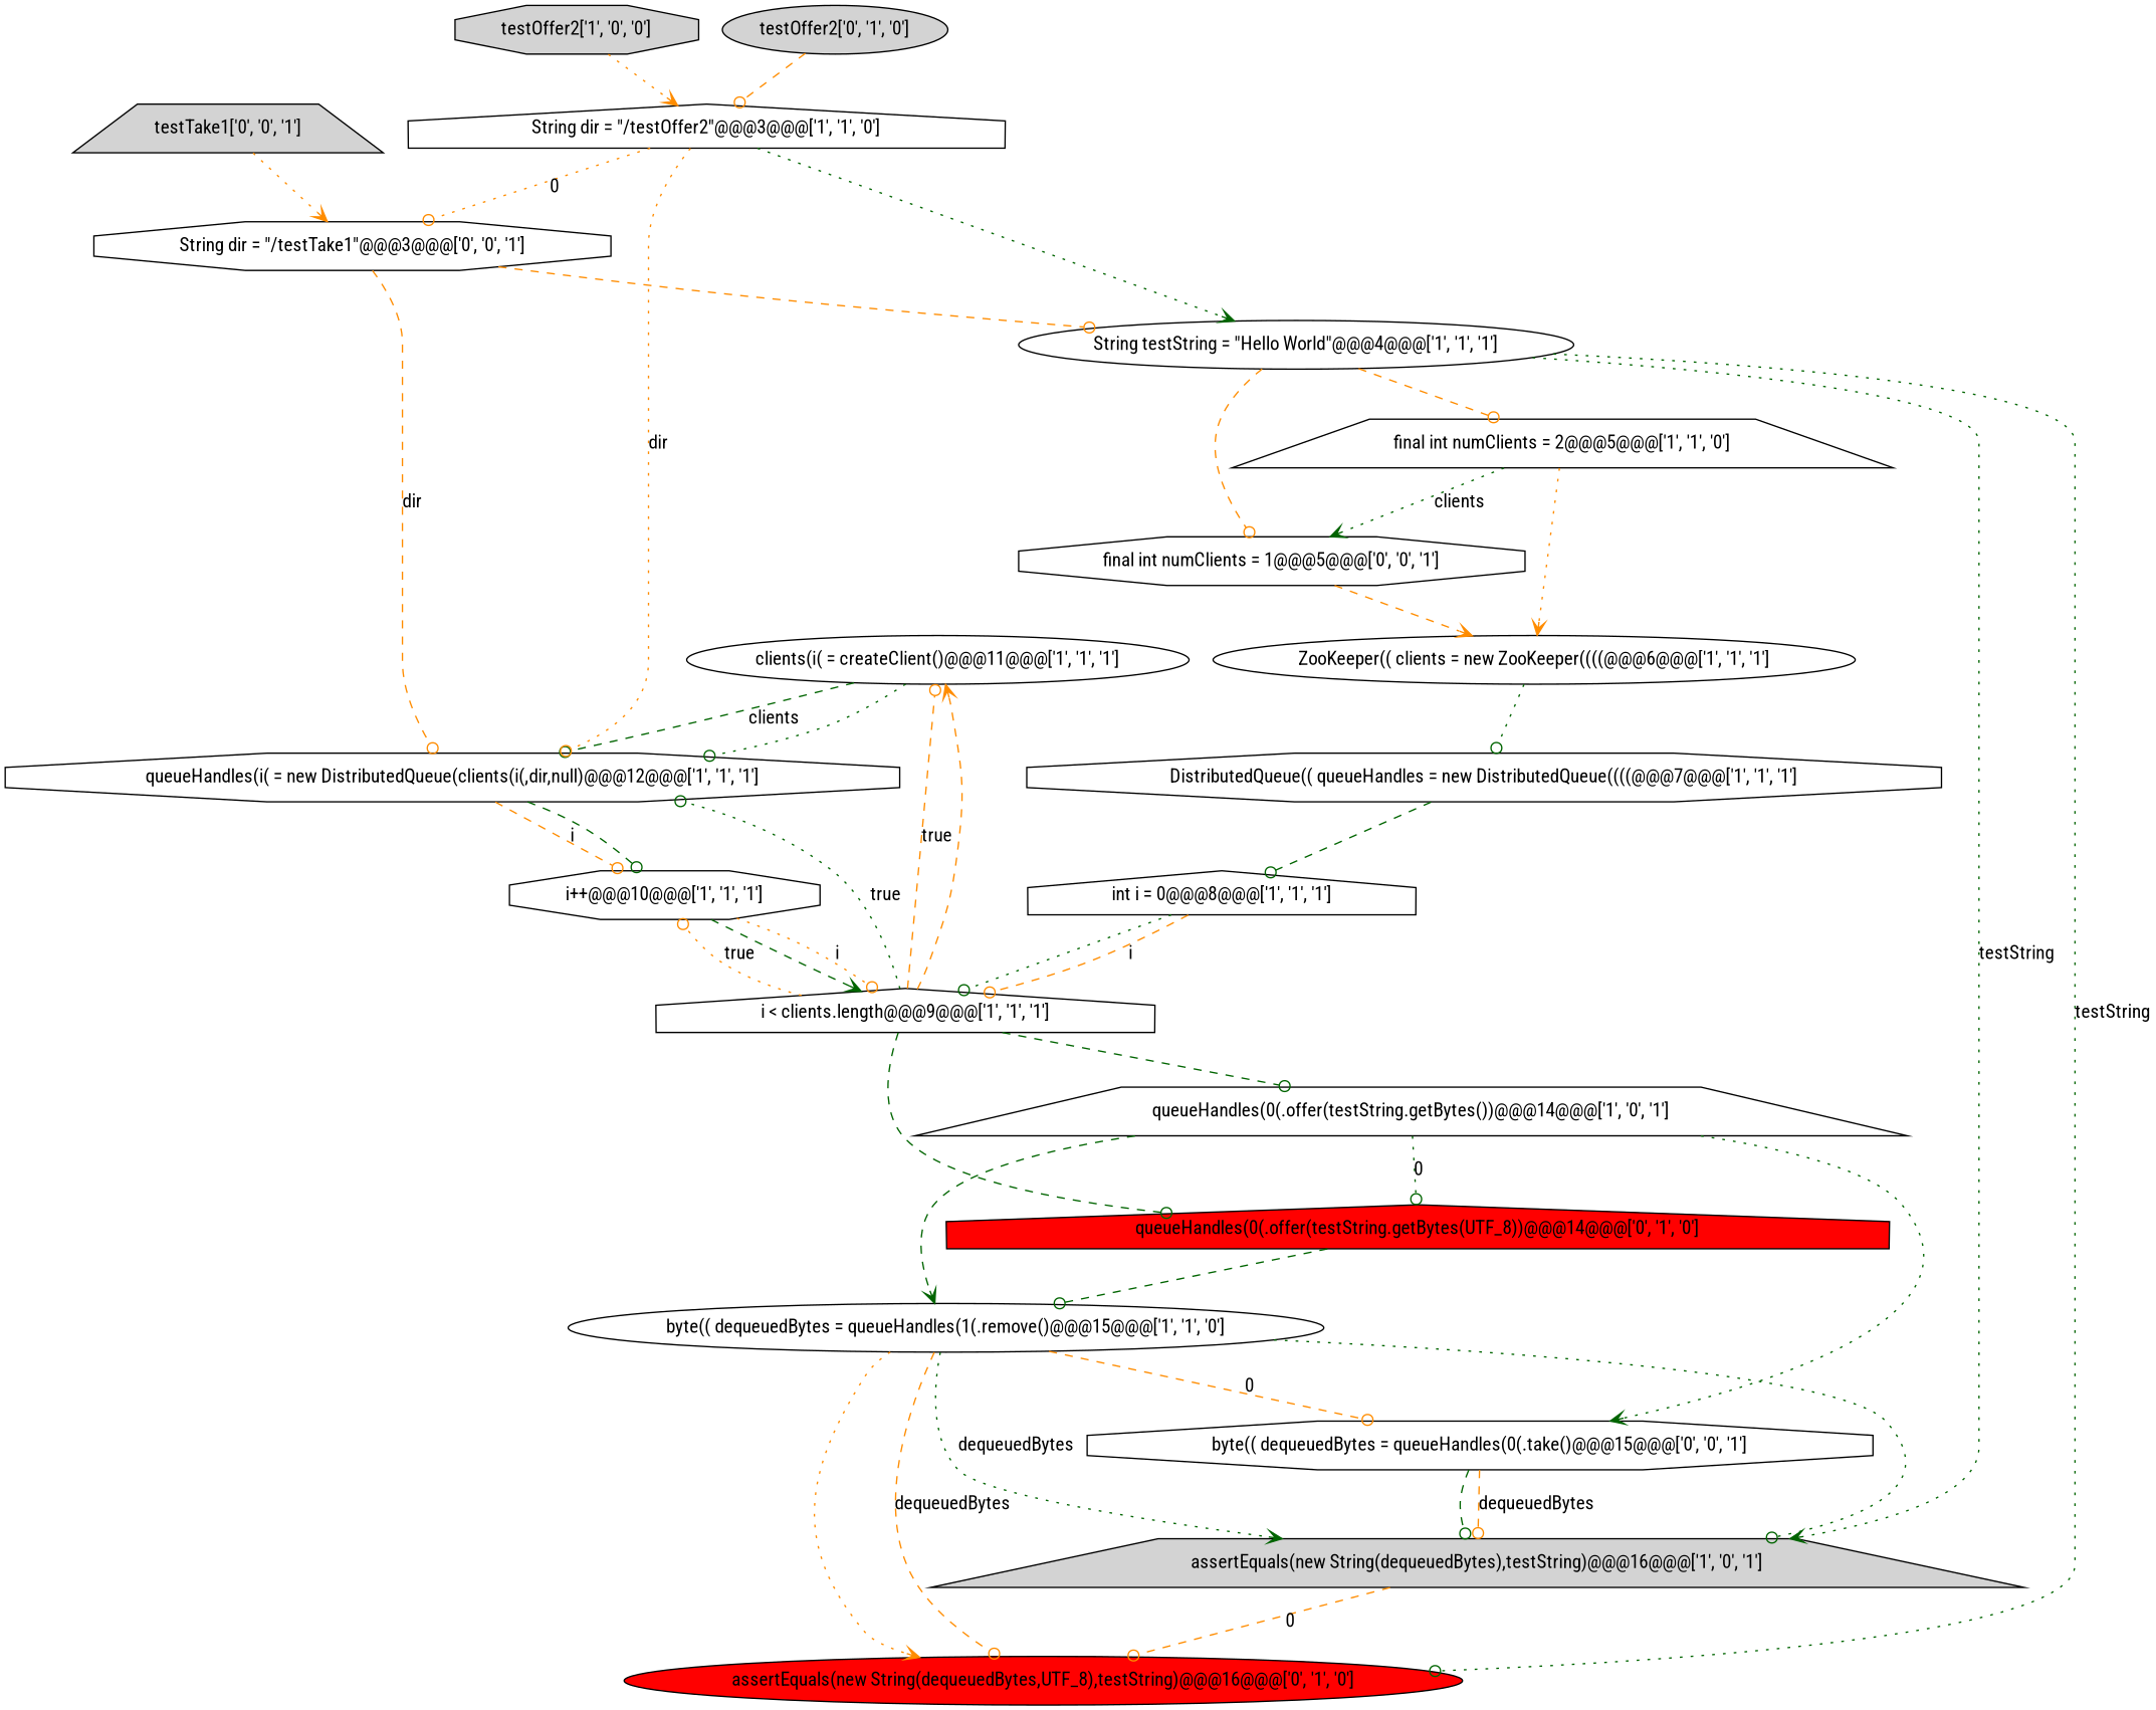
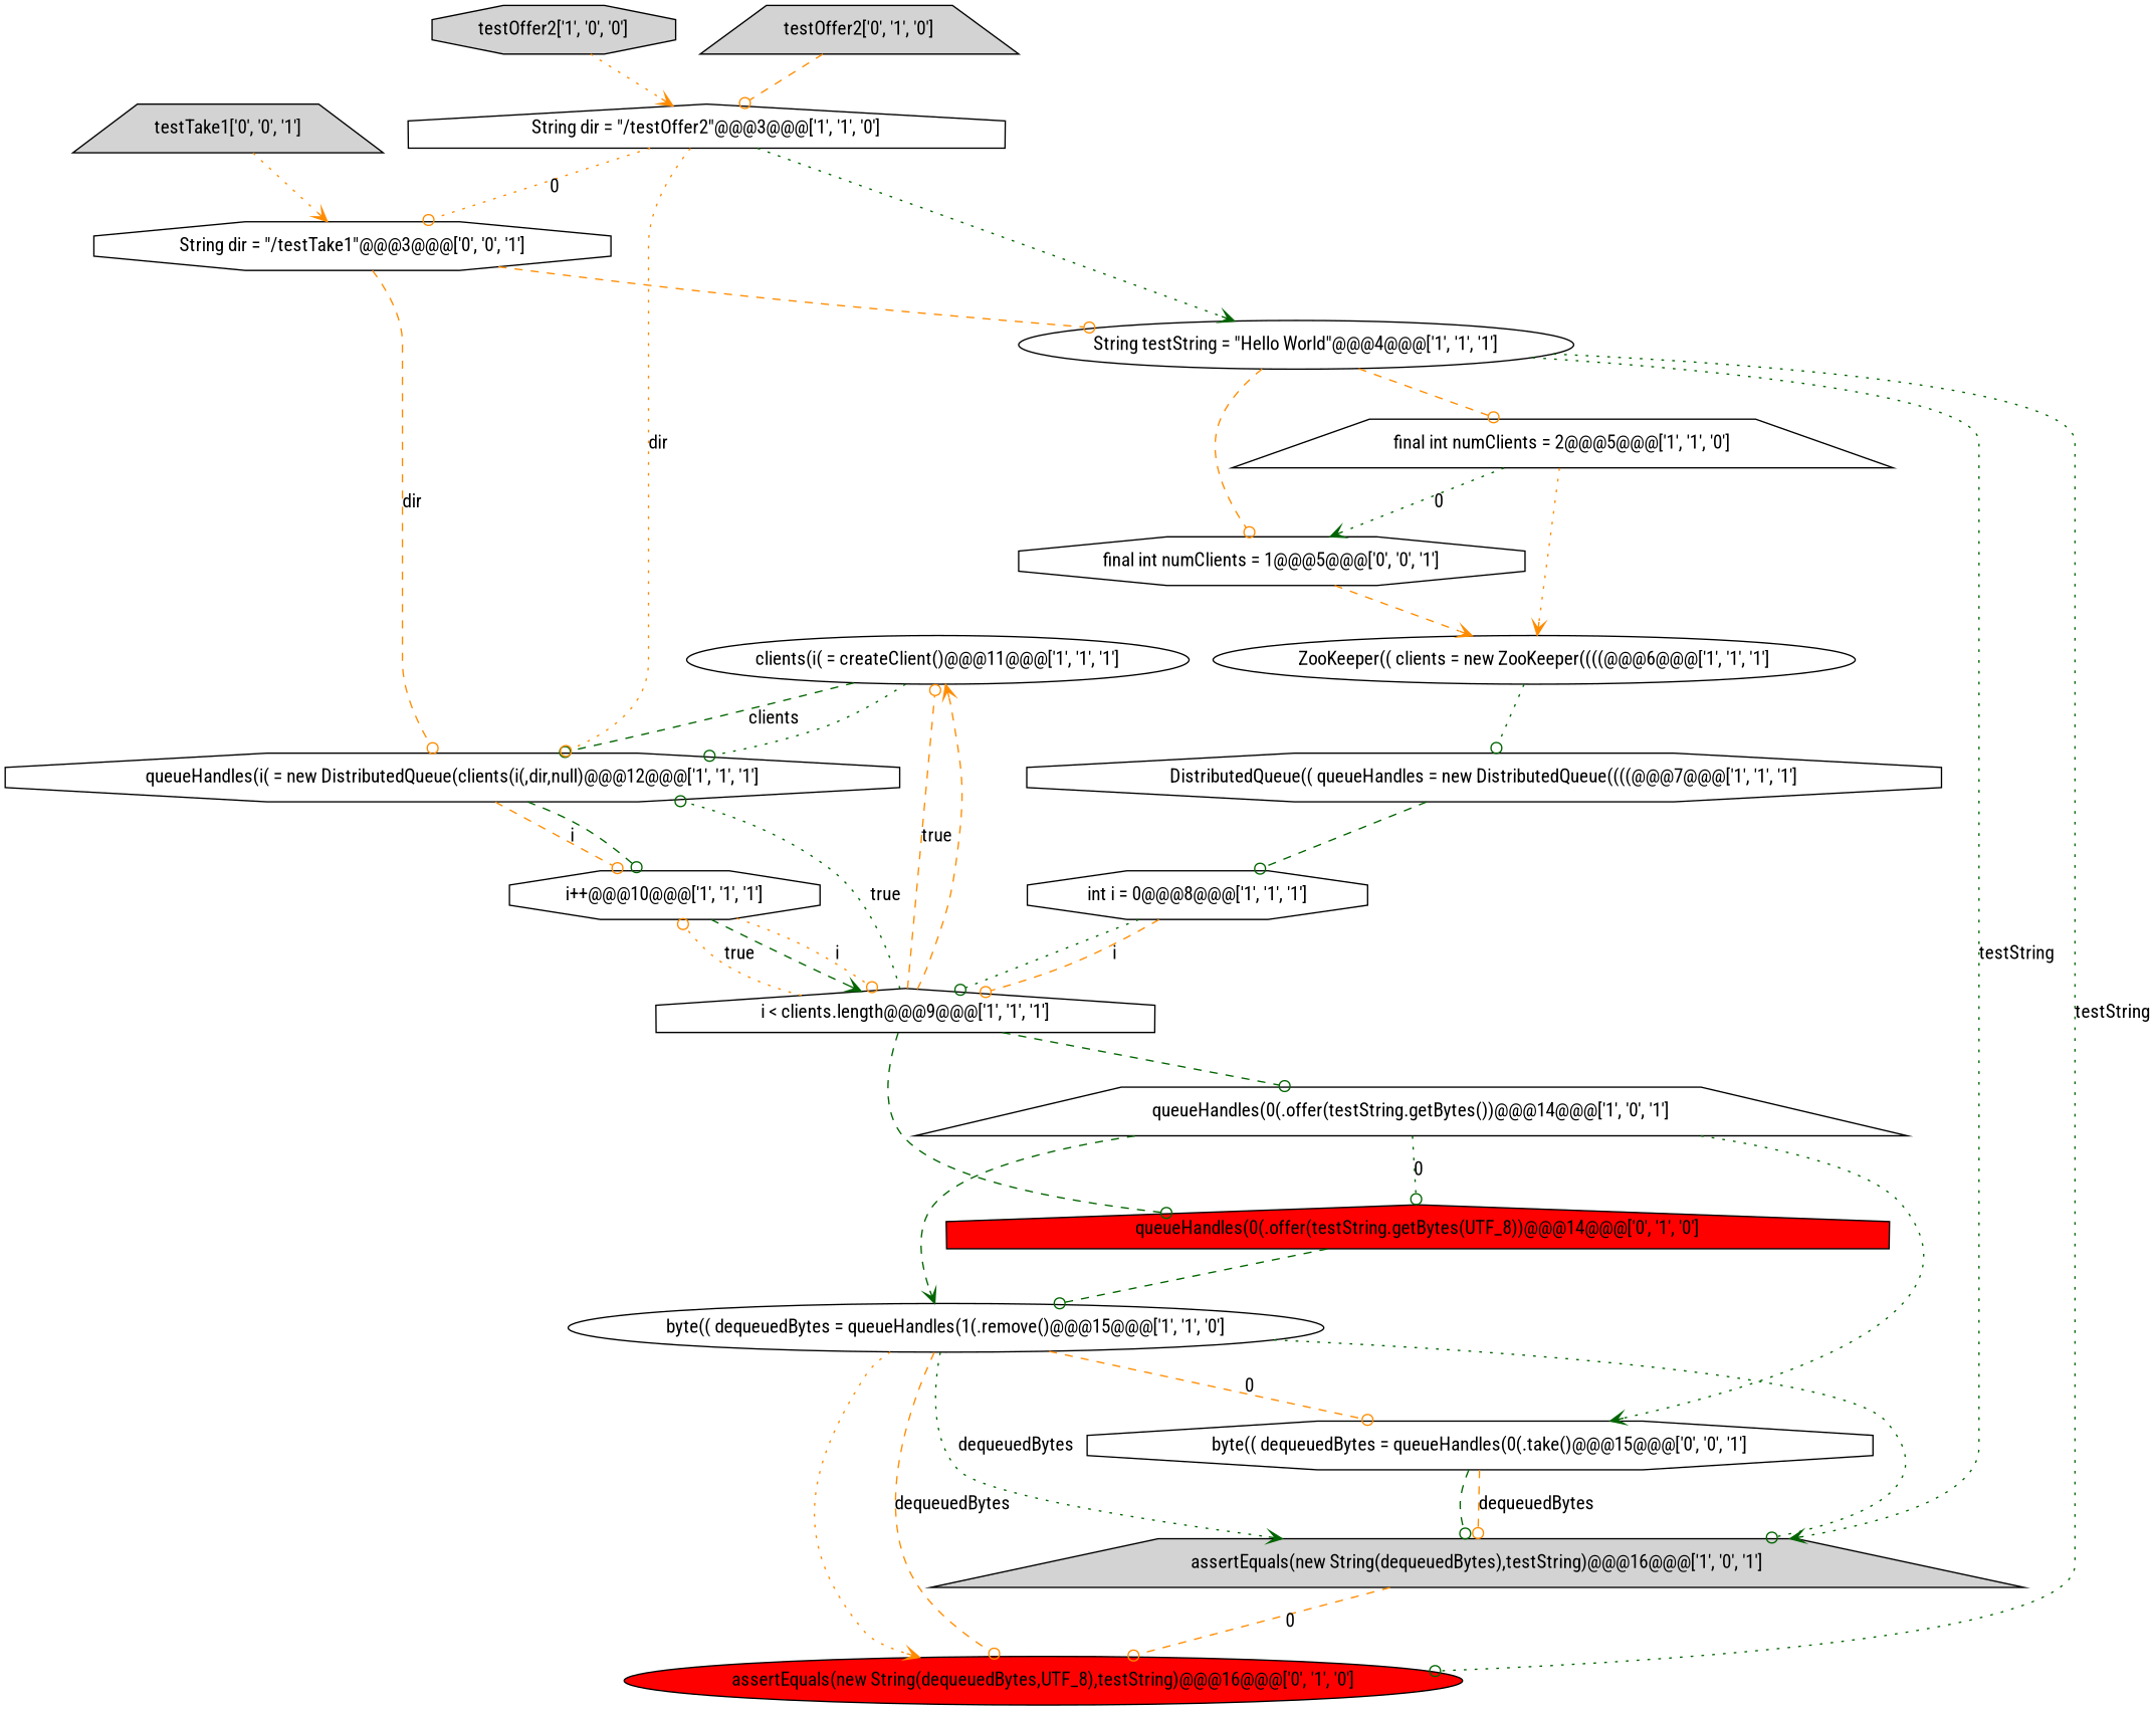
  digraph {
    fontname="Roboto Condensed"
    node [fillcolor=white fontname="Roboto Condensed" shape=octagon style=filled]
    edge [arrowhead=odot color=darkorange fontname="Roboto Condensed" style=dashed]
    n1 [label="clients(i( = createClient()@@@11@@@['1', '1', '1']" shape=ellipse]
    n2 [label="queueHandles(i( = new DistributedQueue(clients(i(,dir,null)@@@12@@@['1', '1', '1']"]
    n3 [label="i++@@@10@@@['1', '1', '1']"]
    n4 [fillcolor=lightgray label="assertEquals(new String(dequeuedBytes),testString)@@@16@@@['1', '0', '1']" shape=trapezium]
    n5 [fillcolor=red label="assertEquals(new String(dequeuedBytes,UTF_8),testString)@@@16@@@['0', '1', '0']" shape=ellipse]
    n6 [label="final int numClients = 1@@@5@@@['0', '0', '1']"]
    n7 [label="ZooKeeper(( clients = new ZooKeeper((((@@@6@@@['1', '1', '1']" shape=ellipse]
    n8 [label="DistributedQueue(( queueHandles = new DistributedQueue((((@@@7@@@['1', '1', '1']"]
    n9 [label="queueHandles(0(.offer(testString.getBytes())@@@14@@@['1', '0', '1']" shape=trapezium]
    n10 [label="byte(( dequeuedBytes = queueHandles(0(.take()@@@15@@@['0', '0', '1']"]
    n11 [fillcolor=red label="queueHandles(0(.offer(testString.getBytes(UTF_8))@@@14@@@['0', '1', '0']" shape=house]
    n12 [label="byte(( dequeuedBytes = queueHandles(1(.remove()@@@15@@@['1', '1', '0']" shape=ellipse]
    n13 [fillcolor=lightgray label="testOffer2['1', '0', '0']"]
    n14 [label="String dir = \"/testOffer2\"@@@3@@@['1', '1', '0']" shape=house]
    n15 [label="String testString = \"Hello World\"@@@4@@@['1', '1', '1']" shape=ellipse]
    n16 [label="String dir = \"/testTake1\"@@@3@@@['0', '0', '1']"]
-   n17 [label="int i = 0@@@8@@@['1', '1', '1']" shape=house]
+   n17 [label="int i = 0@@@8@@@['1', '1', '1']"]
    n18 [label="i < clients.length@@@9@@@['1', '1', '1']" shape=house]
    n19 [label="final int numClients = 2@@@5@@@['1', '1', '0']" shape=trapezium]
-   n20 [fillcolor=lightgray label="testOffer2['0', '1', '0']" shape=ellipse]
+   n20 [fillcolor=lightgray label="testOffer2['0', '1', '0']" shape=trapezium]
    n21 [fillcolor=lightgray label="testTake1['0', '0', '1']" shape=trapezium]
    n1 -> n2 [color=darkgreen style=dotted]
    n1 -> n2 [color=darkgreen label=clients]
    n2 -> n3 [label=i]
    n2 -> n3 [color=darkgreen]
    n3 -> n18 [arrowhead=vee color=darkgreen]
    n3 -> n18 [label=i style=dotted]
    n4 -> n5 [label=0]
    n6 -> n7 [arrowhead=vee]
    n7 -> n8 [color=darkgreen style=dotted]
    n8 -> n17 [color=darkgreen]
    n9 -> n10 [arrowhead=vee color=darkgreen style=dotted]
    n9 -> n11 [color=darkgreen label=0 style=dotted]
    n9 -> n12 [arrowhead=vee color=darkgreen]
    n10 -> n4 [color=darkgreen]
    n10 -> n4 [label=dequeuedBytes]
    n11 -> n12 [color=darkgreen]
    n12 -> n4 [color=darkgreen style=dotted]
    n12 -> n4 [arrowhead=vee color=darkgreen label=dequeuedBytes style=dotted]
    n12 -> n5 [arrowhead=vee style=dotted]
    n12 -> n5 [label=dequeuedBytes]
    n12 -> n10 [label=0]
    n13 -> n14 [arrowhead=vee style=dotted]
    n14 -> n2 [label=dir style=dotted]
    n14 -> n15 [arrowhead=vee color=darkgreen style=dotted]
    n14 -> n16 [label=0 style=dotted]
    n15 -> n4 [arrowhead=vee color=darkgreen label=testString style=dotted]
    n15 -> n5 [color=darkgreen label=testString style=dotted]
    n15 -> n6
    n15 -> n19
    n16 -> n2 [label=dir]
    n16 -> n15
    n17 -> n18 [color=darkgreen style=dotted]
    n17 -> n18 [label=i]
    n18 -> n1 [label=true]
    n18 -> n1 [arrowhead=vee]
    n18 -> n2 [color=darkgreen label=true style=dotted]
    n18 -> n3 [label=true style=dotted]
    n18 -> n9 [color=darkgreen]
    n18 -> n11 [color=darkgreen]
-   n19 -> n6 [arrowhead=vee color=darkgreen label=clients style=dotted]
+   n19 -> n6 [arrowhead=vee color=darkgreen label=0 style=dotted]
    n19 -> n7 [arrowhead=vee style=dotted]
    n20 -> n14
    n21 -> n16 [arrowhead=vee style=dotted]
  }
